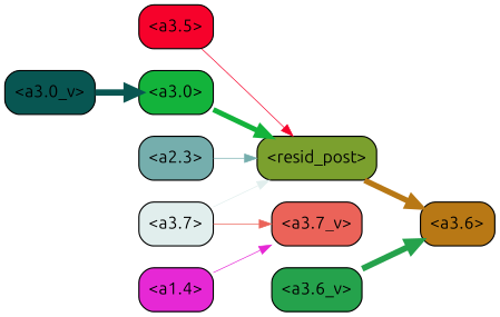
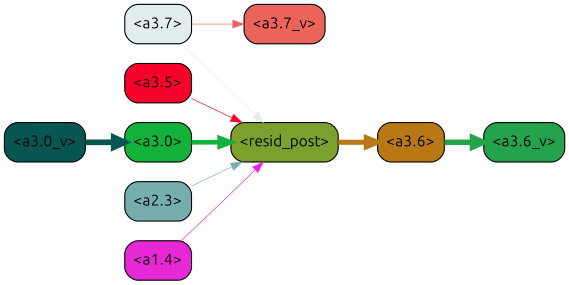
  strict digraph {
    fontname=Ubuntu
    rankdir=LR
    splines=true
    node [color=black fontname=Ubuntu shape=box style="filled, rounded"]
    edge [fontname=Ubuntu penwidth=0.6]
    "<a3.7>" [fillcolor="#e1eeed"]
    "<resid_post>" [fillcolor="#7ba02e"]
    "<a3.7_v>" [fillcolor="#eb6359"]
    "<a3.6>" [fillcolor="#b87815"]
    "<a3.5>" [fillcolor="#f6022b"]
    "<a3.0>" [fillcolor="#13b33b"]
    "<a2.3>" [fillcolor="#75aead"]
    "<a1.4>" [fillcolor="#e628d5"]
    "<a3.6_v>" [fillcolor="#25a24c"]
    "<a3.0_v>" [fillcolor="#085652"]
    "<a3.7>" -> "<resid_post>" [color="#e1eeed"]
    "<a3.7>" -> "<a3.7_v>" [color="#eb6359"]
    "<resid_post>" -> "<a3.6>" [color="#b87815" penwidth=4.6696330308914185]
    "<a3.5>" -> "<resid_post>" [color="#f6022b"]
    "<a3.0>" -> "<resid_post>" [color="#13b33b" penwidth=4.282557368278503]
    "<a2.3>" -> "<resid_post>" [color="#75aead"]
-   "<a1.4>" -> "<a3.7_v>" [color="#e628d5"]
-   "<a3.6_v>" -> "<a3.6>" [color="#25a24c" penwidth=5.002329230308533]
+   "<a1.4>" -> "<resid_post>" [color="#e628d5"]
+   "<a3.6>" -> "<a3.6_v>" [color="#25a24c" penwidth=5.002329230308533]
    "<a3.0_v>" -> "<a3.0>" [color="#085652" penwidth=5.188832879066467]
  }
